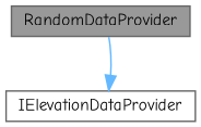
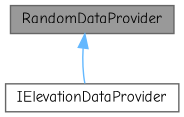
  digraph {
    fontname="Comic Neue"
    node [color=gray40 fontname="Comic Neue" fontsize=11 shape=box style=filled]
    n1 [fillcolor=grey60 fontcolor=black height=0.2 label=RandomDataProvider width=0.4]
    n2 [fillcolor=white height=0.2 label=IElevationDataProvider width=0.4]
-   n2 -> n1 [color=steelblue1 dir=back fontname="Comic Neue" fontsize=11 labelfontname=Arial labelfontsize=11 style=solid]
+   n1 -> n2 [color=steelblue1 dir=back fontname="Comic Neue" fontsize=11 labelfontname=Arial labelfontsize=11 style=solid]
  }
